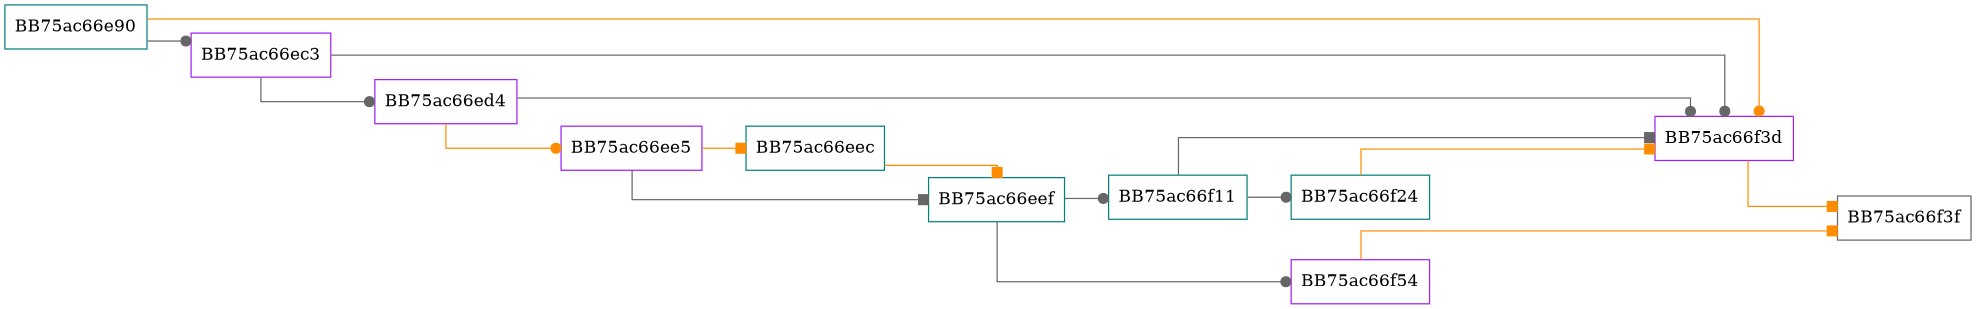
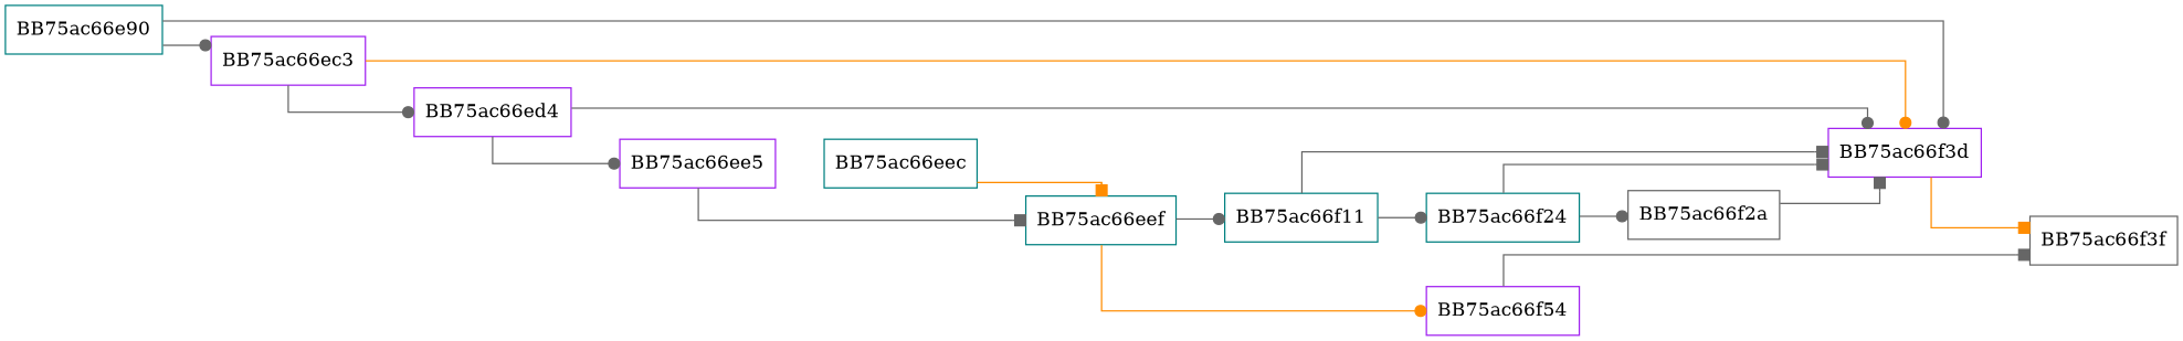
  digraph {
    fontname="DejaVu Serif"
    rankdir=LR
    splines=ortho
    node [color=purple fontname="DejaVu Serif" shape=box]
    edge [arrowhead=dot color=gray40 fontname="DejaVu Serif"]
    BB75ac66f3d
    BB75ac66e90 [color=teal]
    BB75ac66ec3
    BB75ac66f3f [color=gray40]
    BB75ac66ed4
    BB75ac66ee5
    BB75ac66eef [color=teal]
    BB75ac66eec [color=teal]
    BB75ac66f54
    BB75ac66f11 [color=teal]
    BB75ac66f24 [color=teal]
+   BB75ac66f2a [color=gray40]
    BB75ac66f3d -> BB75ac66f3f [arrowhead=box color=darkorange]
-   BB75ac66e90 -> BB75ac66f3d [color=darkorange]
+   BB75ac66e90 -> BB75ac66f3d
    BB75ac66e90 -> BB75ac66ec3
-   BB75ac66ec3 -> BB75ac66f3d
+   BB75ac66ec3 -> BB75ac66f3d [color=darkorange]
    BB75ac66ec3 -> BB75ac66ed4
    BB75ac66ed4 -> BB75ac66f3d
-   BB75ac66ed4 -> BB75ac66ee5 [color=darkorange]
+   BB75ac66ed4 -> BB75ac66ee5
    BB75ac66ee5 -> BB75ac66eef [arrowhead=box]
-   BB75ac66ee5 -> BB75ac66eec [arrowhead=box color=darkorange]
-   BB75ac66eef -> BB75ac66f54
+   BB75ac66eef -> BB75ac66f54 [color=darkorange]
    BB75ac66eef -> BB75ac66f11
    BB75ac66eec -> BB75ac66eef [arrowhead=box color=darkorange]
-   BB75ac66f54 -> BB75ac66f3f [arrowhead=box color=darkorange]
+   BB75ac66f54 -> BB75ac66f3f [arrowhead=box]
    BB75ac66f11 -> BB75ac66f3d [arrowhead=box]
    BB75ac66f11 -> BB75ac66f24
-   BB75ac66f24 -> BB75ac66f3d [arrowhead=box color=darkorange]
+   BB75ac66f24 -> BB75ac66f3d [arrowhead=box]
+   BB75ac66f24 -> BB75ac66f2a
+   BB75ac66f2a -> BB75ac66f3d [arrowhead=box]
  }
